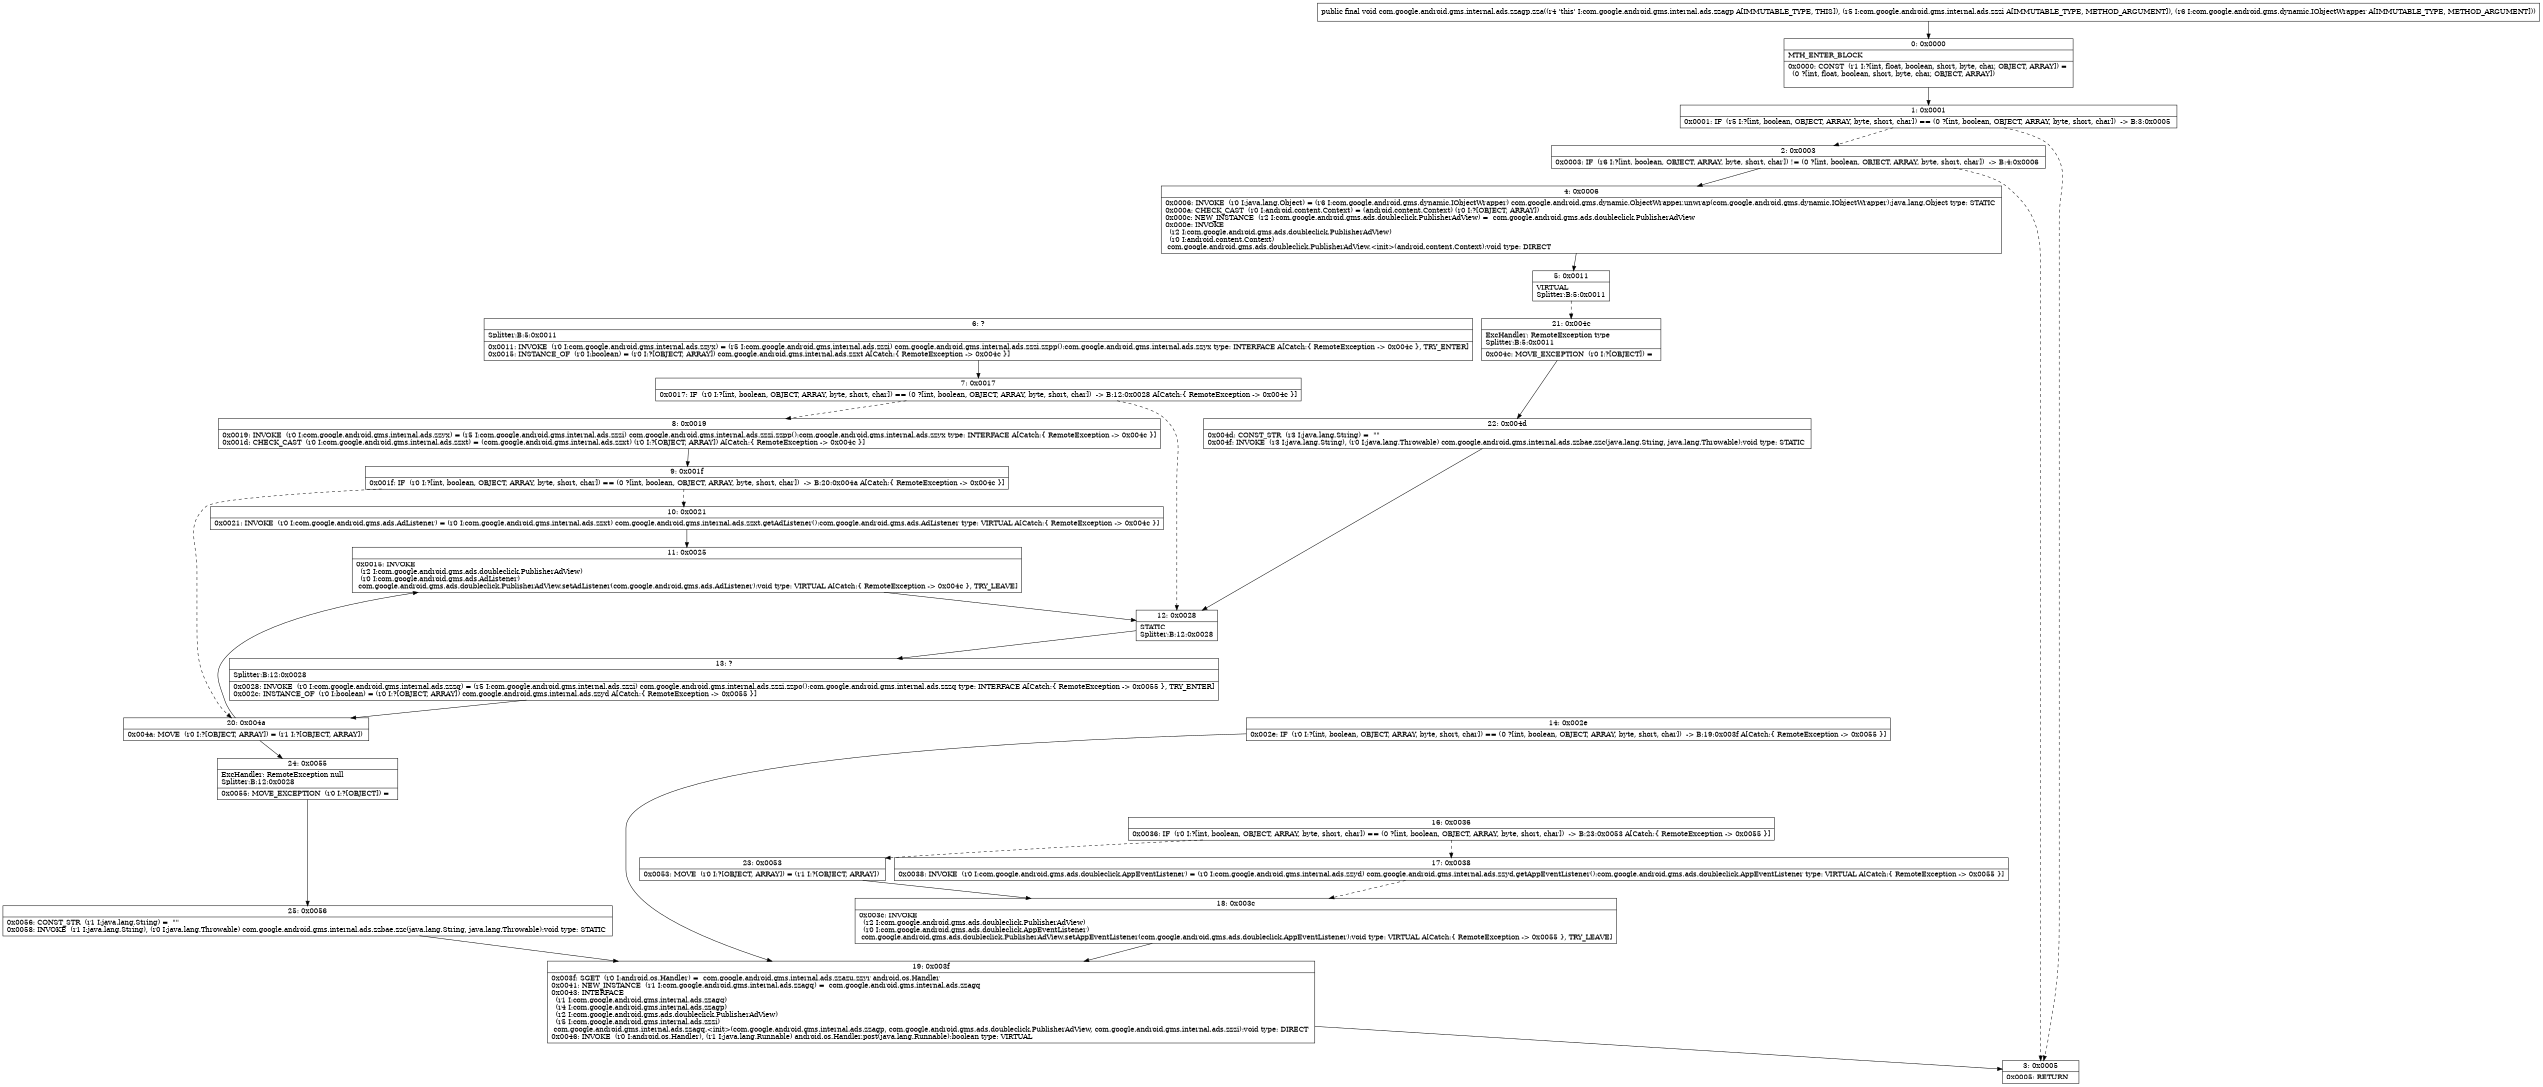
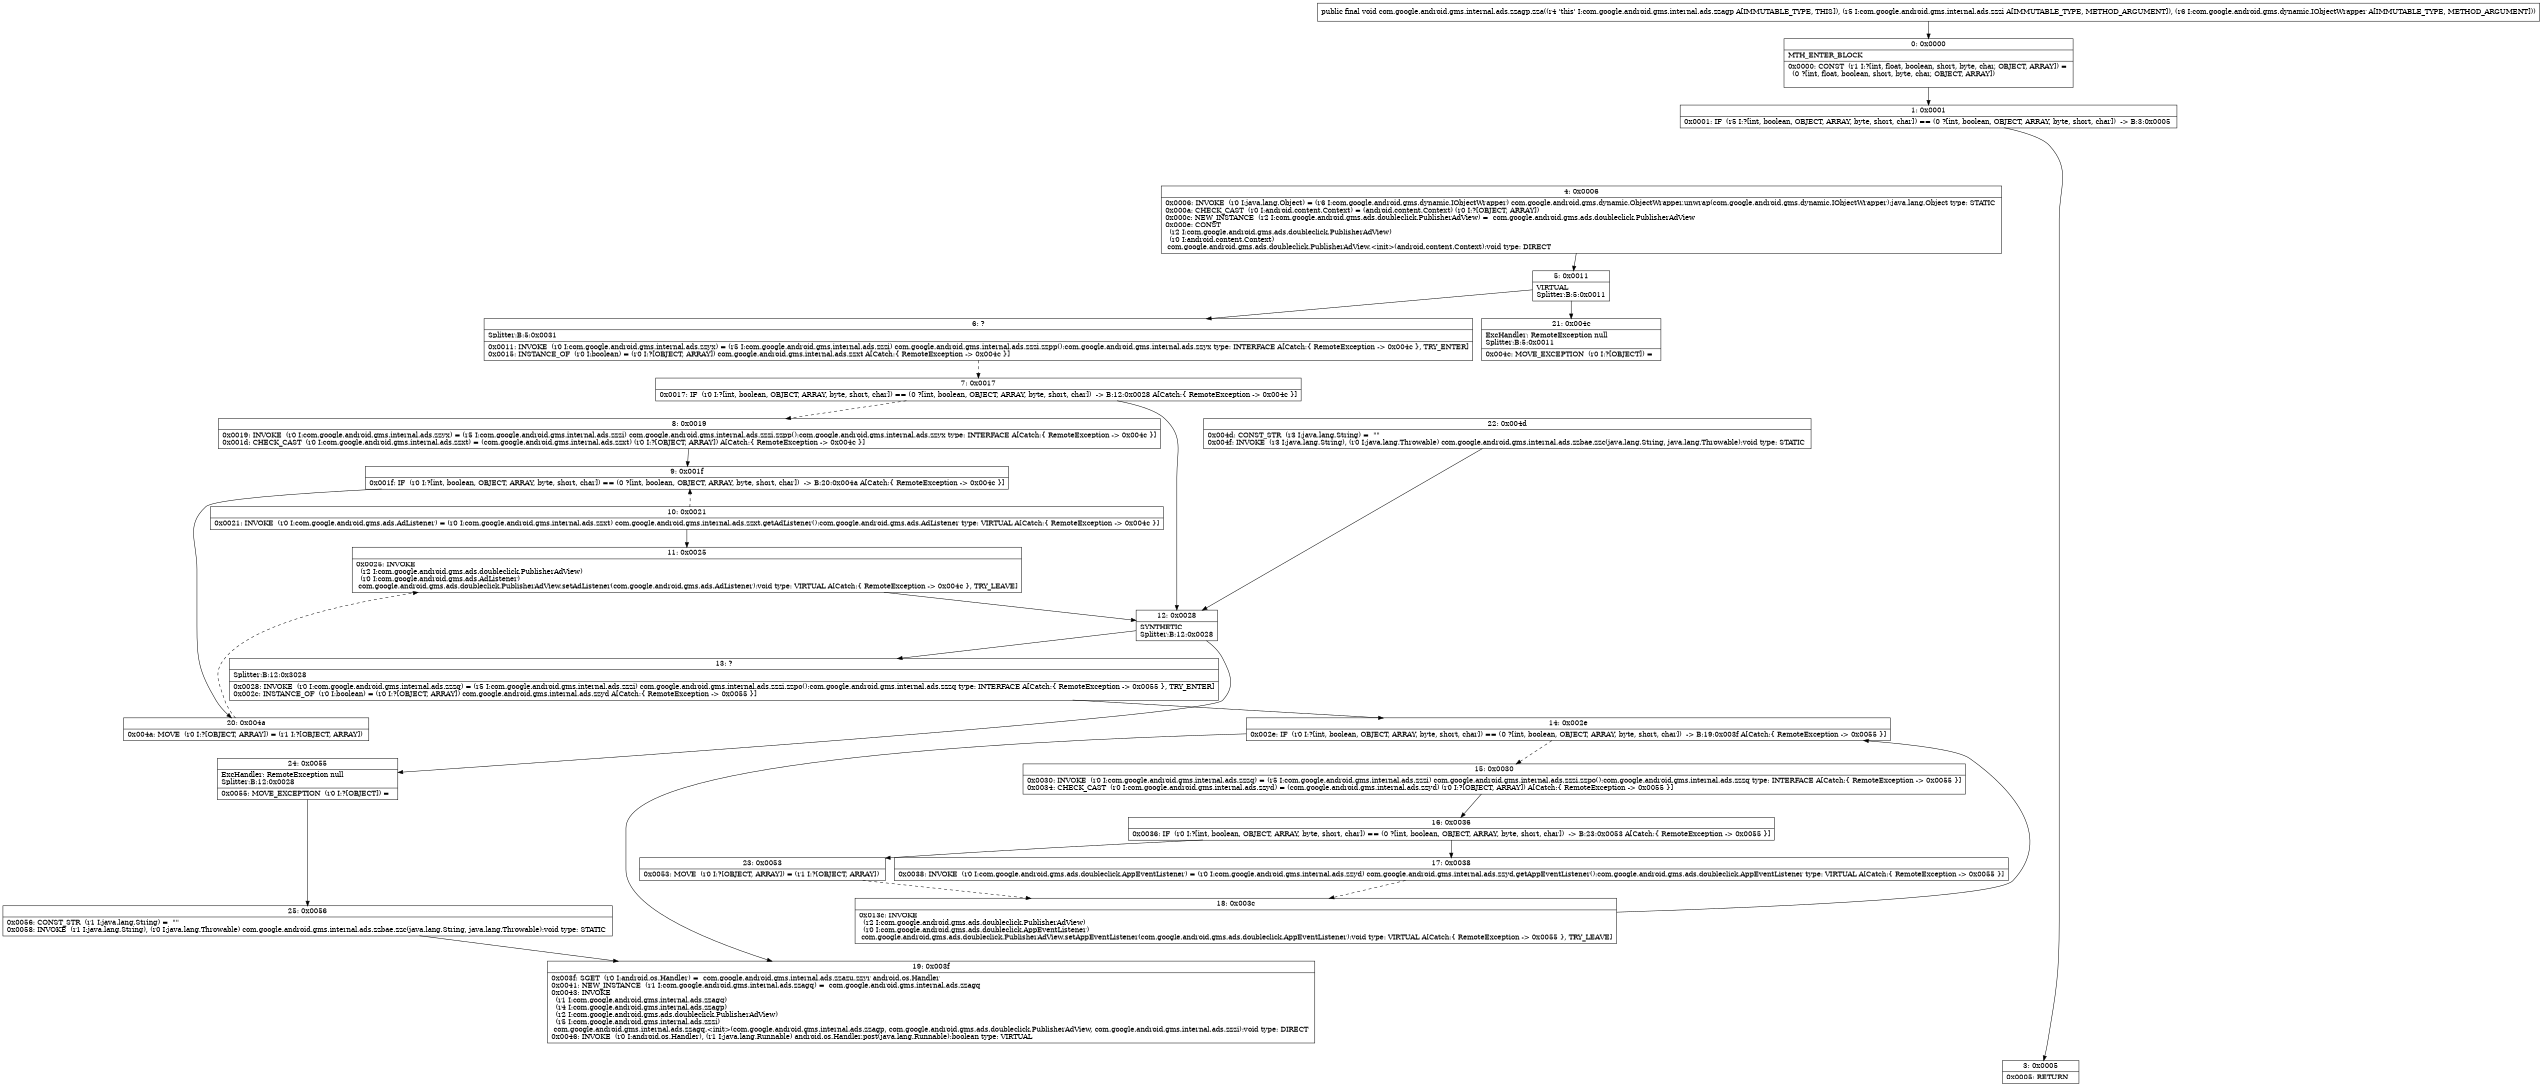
  digraph {
    node [shape=record]
    n1 [label="{0\:\ 0x0000|MTH_ENTER_BLOCK\l|0x0000: CONST  (r1 I:?[int, float, boolean, short, byte, char, OBJECT, ARRAY]) = \l  (0 ?[int, float, boolean, short, byte, char, OBJECT, ARRAY])\l \l}"]
    n2 [label="{1\:\ 0x0001|0x0001: IF  (r5 I:?[int, boolean, OBJECT, ARRAY, byte, short, char]) == (0 ?[int, boolean, OBJECT, ARRAY, byte, short, char])  \-\> B:3:0x0005 \l}"]
-   n3 [label="{2\:\ 0x0003|0x0003: IF  (r6 I:?[int, boolean, OBJECT, ARRAY, byte, short, char]) != (0 ?[int, boolean, OBJECT, ARRAY, byte, short, char])  \-\> B:4:0x0006 \l}"]
    n4 [label="{3\:\ 0x0005|0x0005: RETURN   \l}"]
-   n5 [label="{4\:\ 0x0006|0x0006: INVOKE  (r0 I:java.lang.Object) = (r6 I:com.google.android.gms.dynamic.IObjectWrapper) com.google.android.gms.dynamic.ObjectWrapper.unwrap(com.google.android.gms.dynamic.IObjectWrapper):java.lang.Object type: STATIC \l0x000a: CHECK_CAST  (r0 I:android.content.Context) = (android.content.Context) (r0 I:?[OBJECT, ARRAY]) \l0x000c: NEW_INSTANCE  (r2 I:com.google.android.gms.ads.doubleclick.PublisherAdView) =  com.google.android.gms.ads.doubleclick.PublisherAdView \l0x000e: INVOKE  \l  (r2 I:com.google.android.gms.ads.doubleclick.PublisherAdView)\l  (r0 I:android.content.Context)\l com.google.android.gms.ads.doubleclick.PublisherAdView.\<init\>(android.content.Context):void type: DIRECT \l}"]
+   n5 [label="{4\:\ 0x0006|0x0006: INVOKE  (r0 I:java.lang.Object) = (r6 I:com.google.android.gms.dynamic.IObjectWrapper) com.google.android.gms.dynamic.ObjectWrapper.unwrap(com.google.android.gms.dynamic.IObjectWrapper):java.lang.Object type: STATIC \l0x000a: CHECK_CAST  (r0 I:android.content.Context) = (android.content.Context) (r0 I:?[OBJECT, ARRAY]) \l0x000c: NEW_INSTANCE  (r2 I:com.google.android.gms.ads.doubleclick.PublisherAdView) =  com.google.android.gms.ads.doubleclick.PublisherAdView \l0x000e: CONST  \l  (r2 I:com.google.android.gms.ads.doubleclick.PublisherAdView)\l  (r0 I:android.content.Context)\l com.google.android.gms.ads.doubleclick.PublisherAdView.\<init\>(android.content.Context):void type: DIRECT \l}"]
    n6 [label="{5\:\ 0x0011|VIRTUAL\lSplitter:B:5:0x0011\l}"]
-   n7 [label="{6\:\ ?|Splitter:B:5:0x0011\l|0x0011: INVOKE  (r0 I:com.google.android.gms.internal.ads.zzyx) = (r5 I:com.google.android.gms.internal.ads.zzzi) com.google.android.gms.internal.ads.zzzi.zzpp():com.google.android.gms.internal.ads.zzyx type: INTERFACE A[Catch:\{ RemoteException \-\> 0x004c \}, TRY_ENTER]\l0x0015: INSTANCE_OF  (r0 I:boolean) = (r0 I:?[OBJECT, ARRAY]) com.google.android.gms.internal.ads.zzxt A[Catch:\{ RemoteException \-\> 0x004c \}]\l}"]
-   n8 [label="{21\:\ 0x004c|ExcHandler: RemoteException type\lSplitter:B:5:0x0011\l|0x004c: MOVE_EXCEPTION  (r0 I:?[OBJECT]) =  \l}"]
+   n7 [label="{6\:\ ?|Splitter:B:5:0x0031\l|0x0011: INVOKE  (r0 I:com.google.android.gms.internal.ads.zzyx) = (r5 I:com.google.android.gms.internal.ads.zzzi) com.google.android.gms.internal.ads.zzzi.zzpp():com.google.android.gms.internal.ads.zzyx type: INTERFACE A[Catch:\{ RemoteException \-\> 0x004c \}, TRY_ENTER]\l0x0015: INSTANCE_OF  (r0 I:boolean) = (r0 I:?[OBJECT, ARRAY]) com.google.android.gms.internal.ads.zzxt A[Catch:\{ RemoteException \-\> 0x004c \}]\l}"]
+   n8 [label="{21\:\ 0x004c|ExcHandler: RemoteException null\lSplitter:B:5:0x0011\l|0x004c: MOVE_EXCEPTION  (r0 I:?[OBJECT]) =  \l}"]
    n9 [label="{7\:\ 0x0017|0x0017: IF  (r0 I:?[int, boolean, OBJECT, ARRAY, byte, short, char]) == (0 ?[int, boolean, OBJECT, ARRAY, byte, short, char])  \-\> B:12:0x0028 A[Catch:\{ RemoteException \-\> 0x004c \}]\l}"]
    n10 [label="{22\:\ 0x004d|0x004d: CONST_STR  (r3 I:java.lang.String) =  \"\" \l0x004f: INVOKE  (r3 I:java.lang.String), (r0 I:java.lang.Throwable) com.google.android.gms.internal.ads.zzbae.zzc(java.lang.String, java.lang.Throwable):void type: STATIC \l}"]
    n11 [label="{8\:\ 0x0019|0x0019: INVOKE  (r0 I:com.google.android.gms.internal.ads.zzyx) = (r5 I:com.google.android.gms.internal.ads.zzzi) com.google.android.gms.internal.ads.zzzi.zzpp():com.google.android.gms.internal.ads.zzyx type: INTERFACE A[Catch:\{ RemoteException \-\> 0x004c \}]\l0x001d: CHECK_CAST  (r0 I:com.google.android.gms.internal.ads.zzxt) = (com.google.android.gms.internal.ads.zzxt) (r0 I:?[OBJECT, ARRAY]) A[Catch:\{ RemoteException \-\> 0x004c \}]\l}"]
-   n12 [label="{12\:\ 0x0028|STATIC\lSplitter:B:12:0x0028\l}"]
+   n12 [label="{12\:\ 0x0028|SYNTHETIC\lSplitter:B:12:0x0028\l}"]
    n13 [label="{9\:\ 0x001f|0x001f: IF  (r0 I:?[int, boolean, OBJECT, ARRAY, byte, short, char]) == (0 ?[int, boolean, OBJECT, ARRAY, byte, short, char])  \-\> B:20:0x004a A[Catch:\{ RemoteException \-\> 0x004c \}]\l}"]
-   n14 [label="{13\:\ ?|Splitter:B:12:0x0028\l|0x0028: INVOKE  (r0 I:com.google.android.gms.internal.ads.zzzq) = (r5 I:com.google.android.gms.internal.ads.zzzi) com.google.android.gms.internal.ads.zzzi.zzpo():com.google.android.gms.internal.ads.zzzq type: INTERFACE A[Catch:\{ RemoteException \-\> 0x0055 \}, TRY_ENTER]\l0x002c: INSTANCE_OF  (r0 I:boolean) = (r0 I:?[OBJECT, ARRAY]) com.google.android.gms.internal.ads.zzyd A[Catch:\{ RemoteException \-\> 0x0055 \}]\l}"]
+   n14 [label="{13\:\ ?|Splitter:B:12:0x3028\l|0x0028: INVOKE  (r0 I:com.google.android.gms.internal.ads.zzzq) = (r5 I:com.google.android.gms.internal.ads.zzzi) com.google.android.gms.internal.ads.zzzi.zzpo():com.google.android.gms.internal.ads.zzzq type: INTERFACE A[Catch:\{ RemoteException \-\> 0x0055 \}, TRY_ENTER]\l0x002c: INSTANCE_OF  (r0 I:boolean) = (r0 I:?[OBJECT, ARRAY]) com.google.android.gms.internal.ads.zzyd A[Catch:\{ RemoteException \-\> 0x0055 \}]\l}"]
    n15 [label="{24\:\ 0x0055|ExcHandler: RemoteException null\lSplitter:B:12:0x0028\l|0x0055: MOVE_EXCEPTION  (r0 I:?[OBJECT]) =  \l}"]
    n16 [label="{10\:\ 0x0021|0x0021: INVOKE  (r0 I:com.google.android.gms.ads.AdListener) = (r0 I:com.google.android.gms.internal.ads.zzxt) com.google.android.gms.internal.ads.zzxt.getAdListener():com.google.android.gms.ads.AdListener type: VIRTUAL A[Catch:\{ RemoteException \-\> 0x004c \}]\l}"]
    n17 [label="{20\:\ 0x004a|0x004a: MOVE  (r0 I:?[OBJECT, ARRAY]) = (r1 I:?[OBJECT, ARRAY]) \l}"]
-   n18 [label="{11\:\ 0x0025|0x0015: INVOKE  \l  (r2 I:com.google.android.gms.ads.doubleclick.PublisherAdView)\l  (r0 I:com.google.android.gms.ads.AdListener)\l com.google.android.gms.ads.doubleclick.PublisherAdView.setAdListener(com.google.android.gms.ads.AdListener):void type: VIRTUAL A[Catch:\{ RemoteException \-\> 0x004c \}, TRY_LEAVE]\l}"]
+   n18 [label="{11\:\ 0x0025|0x0025: INVOKE  \l  (r2 I:com.google.android.gms.ads.doubleclick.PublisherAdView)\l  (r0 I:com.google.android.gms.ads.AdListener)\l com.google.android.gms.ads.doubleclick.PublisherAdView.setAdListener(com.google.android.gms.ads.AdListener):void type: VIRTUAL A[Catch:\{ RemoteException \-\> 0x004c \}, TRY_LEAVE]\l}"]
    n19 [label="{14\:\ 0x002e|0x002e: IF  (r0 I:?[int, boolean, OBJECT, ARRAY, byte, short, char]) == (0 ?[int, boolean, OBJECT, ARRAY, byte, short, char])  \-\> B:19:0x003f A[Catch:\{ RemoteException \-\> 0x0055 \}]\l}"]
    n20 [label="{25\:\ 0x0056|0x0056: CONST_STR  (r1 I:java.lang.String) =  \"\" \l0x0058: INVOKE  (r1 I:java.lang.String), (r0 I:java.lang.Throwable) com.google.android.gms.internal.ads.zzbae.zzc(java.lang.String, java.lang.Throwable):void type: STATIC \l}"]
-   n22 [label="{19\:\ 0x003f|0x003f: SGET  (r0 I:android.os.Handler) =  com.google.android.gms.internal.ads.zzazu.zzyr android.os.Handler \l0x0041: NEW_INSTANCE  (r1 I:com.google.android.gms.internal.ads.zzagq) =  com.google.android.gms.internal.ads.zzagq \l0x0043: INTERFACE  \l  (r1 I:com.google.android.gms.internal.ads.zzagq)\l  (r4 I:com.google.android.gms.internal.ads.zzagp)\l  (r2 I:com.google.android.gms.ads.doubleclick.PublisherAdView)\l  (r5 I:com.google.android.gms.internal.ads.zzzi)\l com.google.android.gms.internal.ads.zzagq.\<init\>(com.google.android.gms.internal.ads.zzagp, com.google.android.gms.ads.doubleclick.PublisherAdView, com.google.android.gms.internal.ads.zzzi):void type: DIRECT \l0x0046: INVOKE  (r0 I:android.os.Handler), (r1 I:java.lang.Runnable) android.os.Handler.post(java.lang.Runnable):boolean type: VIRTUAL \l}"]
+   n21 [label="{15\:\ 0x0030|0x0030: INVOKE  (r0 I:com.google.android.gms.internal.ads.zzzq) = (r5 I:com.google.android.gms.internal.ads.zzzi) com.google.android.gms.internal.ads.zzzi.zzpo():com.google.android.gms.internal.ads.zzzq type: INTERFACE A[Catch:\{ RemoteException \-\> 0x0055 \}]\l0x0034: CHECK_CAST  (r0 I:com.google.android.gms.internal.ads.zzyd) = (com.google.android.gms.internal.ads.zzyd) (r0 I:?[OBJECT, ARRAY]) A[Catch:\{ RemoteException \-\> 0x0055 \}]\l}"]
+   n22 [label="{19\:\ 0x003f|0x003f: SGET  (r0 I:android.os.Handler) =  com.google.android.gms.internal.ads.zzazu.zzyr android.os.Handler \l0x0041: NEW_INSTANCE  (r1 I:com.google.android.gms.internal.ads.zzagq) =  com.google.android.gms.internal.ads.zzagq \l0x0043: INVOKE  \l  (r1 I:com.google.android.gms.internal.ads.zzagq)\l  (r4 I:com.google.android.gms.internal.ads.zzagp)\l  (r2 I:com.google.android.gms.ads.doubleclick.PublisherAdView)\l  (r5 I:com.google.android.gms.internal.ads.zzzi)\l com.google.android.gms.internal.ads.zzagq.\<init\>(com.google.android.gms.internal.ads.zzagp, com.google.android.gms.ads.doubleclick.PublisherAdView, com.google.android.gms.internal.ads.zzzi):void type: DIRECT \l0x0046: INVOKE  (r0 I:android.os.Handler), (r1 I:java.lang.Runnable) android.os.Handler.post(java.lang.Runnable):boolean type: VIRTUAL \l}"]
    n23 [label="{16\:\ 0x0036|0x0036: IF  (r0 I:?[int, boolean, OBJECT, ARRAY, byte, short, char]) == (0 ?[int, boolean, OBJECT, ARRAY, byte, short, char])  \-\> B:23:0x0053 A[Catch:\{ RemoteException \-\> 0x0055 \}]\l}"]
    n24 [label="{17\:\ 0x0038|0x0038: INVOKE  (r0 I:com.google.android.gms.ads.doubleclick.AppEventListener) = (r0 I:com.google.android.gms.internal.ads.zzyd) com.google.android.gms.internal.ads.zzyd.getAppEventListener():com.google.android.gms.ads.doubleclick.AppEventListener type: VIRTUAL A[Catch:\{ RemoteException \-\> 0x0055 \}]\l}"]
    n25 [label="{23\:\ 0x0053|0x0053: MOVE  (r0 I:?[OBJECT, ARRAY]) = (r1 I:?[OBJECT, ARRAY]) \l}"]
-   n26 [label="{18\:\ 0x003c|0x003c: INVOKE  \l  (r2 I:com.google.android.gms.ads.doubleclick.PublisherAdView)\l  (r0 I:com.google.android.gms.ads.doubleclick.AppEventListener)\l com.google.android.gms.ads.doubleclick.PublisherAdView.setAppEventListener(com.google.android.gms.ads.doubleclick.AppEventListener):void type: VIRTUAL A[Catch:\{ RemoteException \-\> 0x0055 \}, TRY_LEAVE]\l}"]
+   n26 [label="{18\:\ 0x003c|0x013c: INVOKE  \l  (r2 I:com.google.android.gms.ads.doubleclick.PublisherAdView)\l  (r0 I:com.google.android.gms.ads.doubleclick.AppEventListener)\l com.google.android.gms.ads.doubleclick.PublisherAdView.setAppEventListener(com.google.android.gms.ads.doubleclick.AppEventListener):void type: VIRTUAL A[Catch:\{ RemoteException \-\> 0x0055 \}, TRY_LEAVE]\l}"]
    n27 [label="{public final void com.google.android.gms.internal.ads.zzagp.zza((r4 'this' I:com.google.android.gms.internal.ads.zzagp A[IMMUTABLE_TYPE, THIS]), (r5 I:com.google.android.gms.internal.ads.zzzi A[IMMUTABLE_TYPE, METHOD_ARGUMENT]), (r6 I:com.google.android.gms.dynamic.IObjectWrapper A[IMMUTABLE_TYPE, METHOD_ARGUMENT])) }"]
    n1 -> n2
-   n2 -> n3 [style=dashed]
-   n2 -> n4 [style=dashed]
-   n3 -> n4 [style=dashed]
-   n3 -> n5
+   n2 -> n4
    n5 -> n6
-   n6 -> n8 [style=dashed]
-   n7 -> n9
-   n8 -> n10
+   n6 -> n7
+   n6 -> n8
+   n7 -> n9 [style=dashed]
    n9 -> n11 [style=dashed]
-   n9 -> n12 [style=dashed]
+   n9 -> n12
    n10 -> n12
    n11 -> n13
    n12 -> n14
-   n17 -> n15
-   n13 -> n16 [style=dashed]
-   n13 -> n17 [style=dashed]
-   n14 -> n17
+   n12 -> n15
+   n16 -> n13 [style=dashed]
+   n13 -> n17
+   n14 -> n19
    n15 -> n20
    n16 -> n18
-   n17 -> n18
+   n17 -> n18 [style=dashed]
    n18 -> n12
+   n19 -> n21 [style=dashed]
    n19 -> n22
    n20 -> n22
-   n22 -> n4
-   n23 -> n24 [style=dashed]
-   n23 -> n25 [style=dashed]
+   n21 -> n23
+   n23 -> n24 [style=solid]
+   n23 -> n25
    n24 -> n26 [style=dashed]
-   n25 -> n26
-   n26 -> n22
+   n25 -> n26 [style=dashed]
+   n26 -> n19
    n27 -> n1
  }
